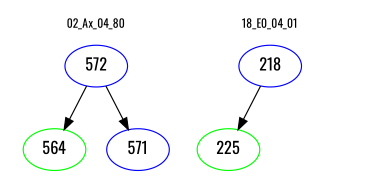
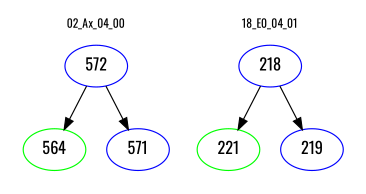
  digraph {
    fontname=Oswald
    node [color=blue fontname=Oswald]
    edge [color=black fontname=Oswald]
    n1 [label=572]
    n2 [color=green label=564]
    n3 [label=571]
    n4 [label=218]
-   n5 [color=green label=225]
+   n5 [color=green label=221]
+   n6 [label=219]
    subgraph cluster_1 {
      color=white
      fontsize=10
-     label="02_Ax_04_80"
+     label="02_Ax_04_00"
      n1
      n2
      n3
    }
    subgraph cluster_2 {
      color=white
      fontsize=10
      label="18_E0_04_01"
      n4
      n5
+     n6
    }
    n1 -> n2
    n1 -> n3
    n4 -> n5
+   n4 -> n6
  }
